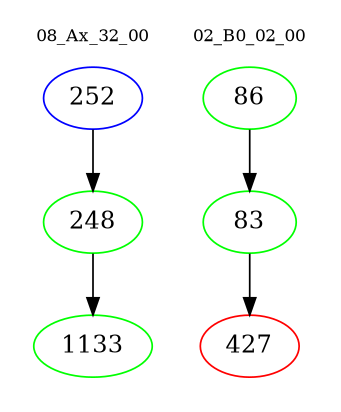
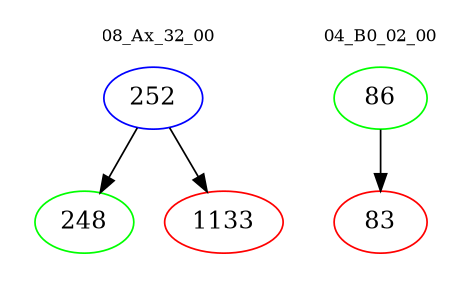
  digraph {
    node [color=green]
    edge [color=black]
    n1 [color=blue label=252]
    n2 [label=248]
-   n3 [label=1133]
+   n3 [color=red label=1133]
    n4 [label=86]
-   n5 [label=83]
-   n6 [color=red label=427]
+   n5 [color=red label=83]
    subgraph cluster_1 {
      color=white
      fontsize=10
      label="08_Ax_32_00"
      n1
      n2
      n3
    }
    subgraph cluster_2 {
      color=white
      fontsize=10
-     label="02_B0_02_00"
+     label="04_B0_02_00"
      n4
      n5
-     n6
    }
    n1 -> n2
-   n2 -> n3
+   n1 -> n3
    n4 -> n5
-   n5 -> n6
  }
